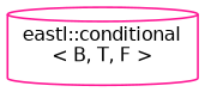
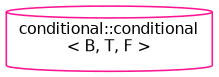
  digraph {
    rankdir=LR
-   n1 [color=deeppink fillcolor=white fontname=Helvetica fontsize=10 height=0.2 label="eastl::conditional\l\< B, T, F \>" shape=cylinder style=filled width=0.4]
+   n1 [color=deeppink fillcolor=white fontname=Helvetica fontsize=10 height=0.2 label="conditional::conditional\l\< B, T, F \>" shape=cylinder style=filled width=0.4]
  }
